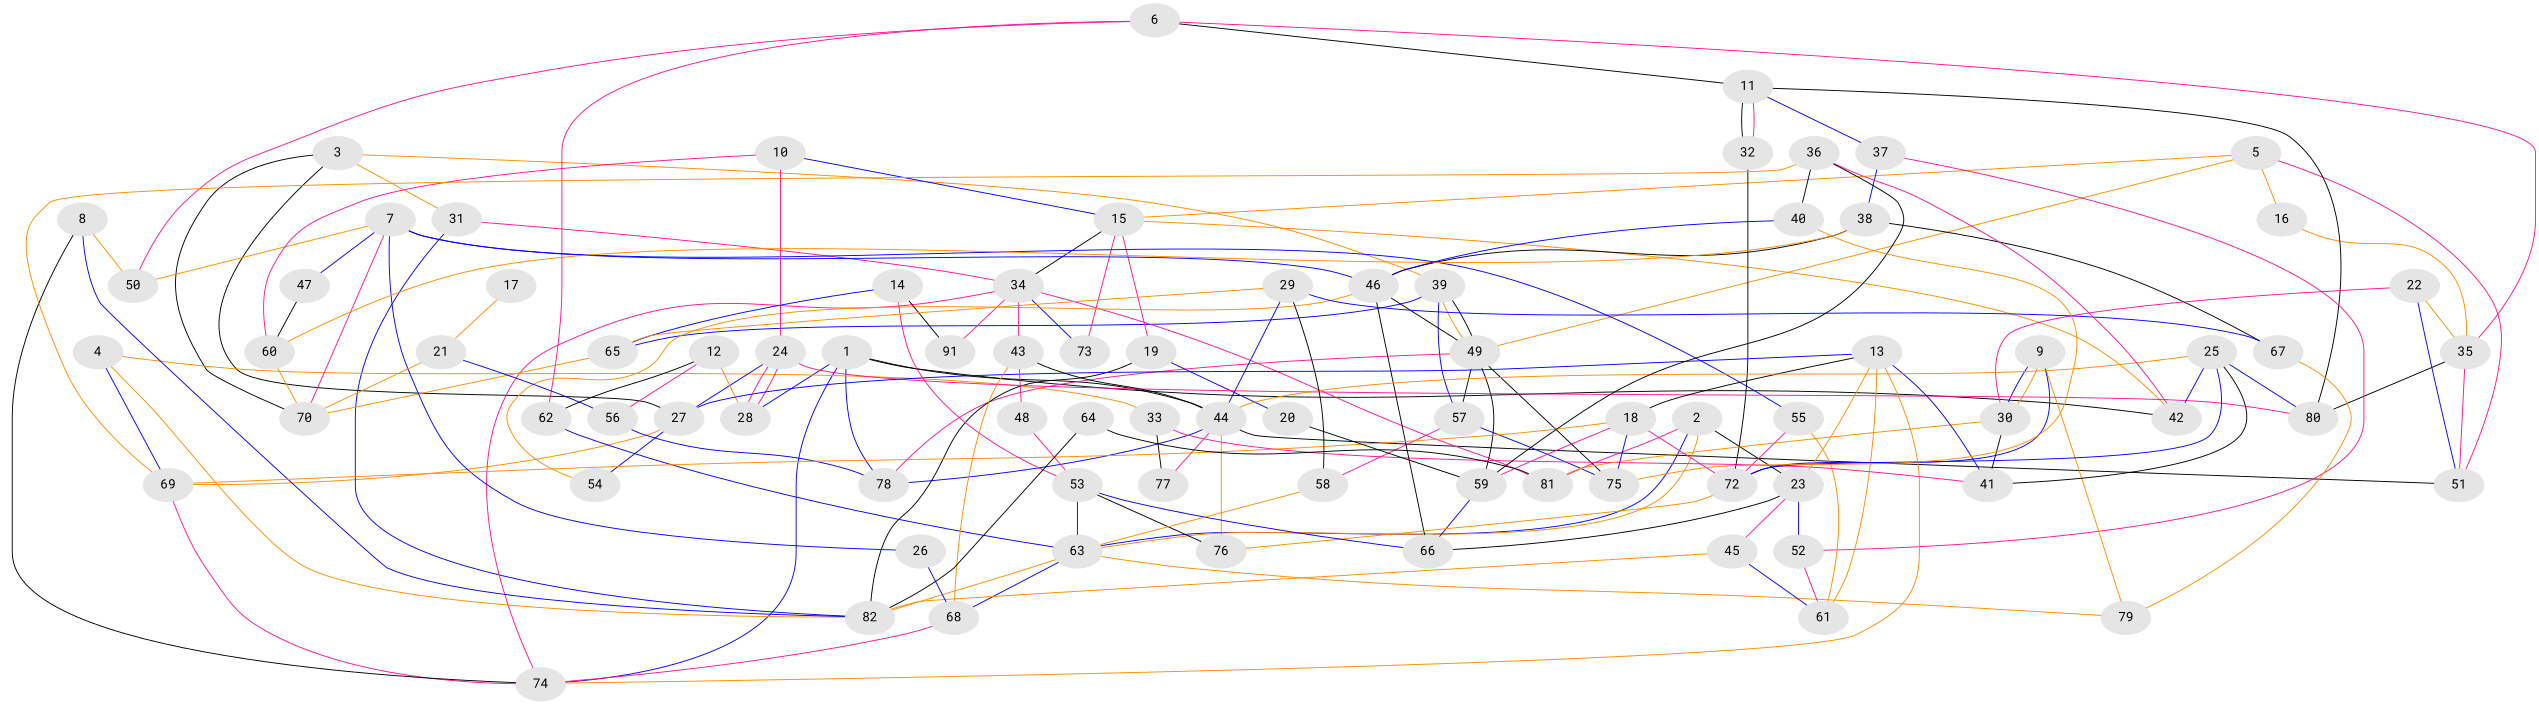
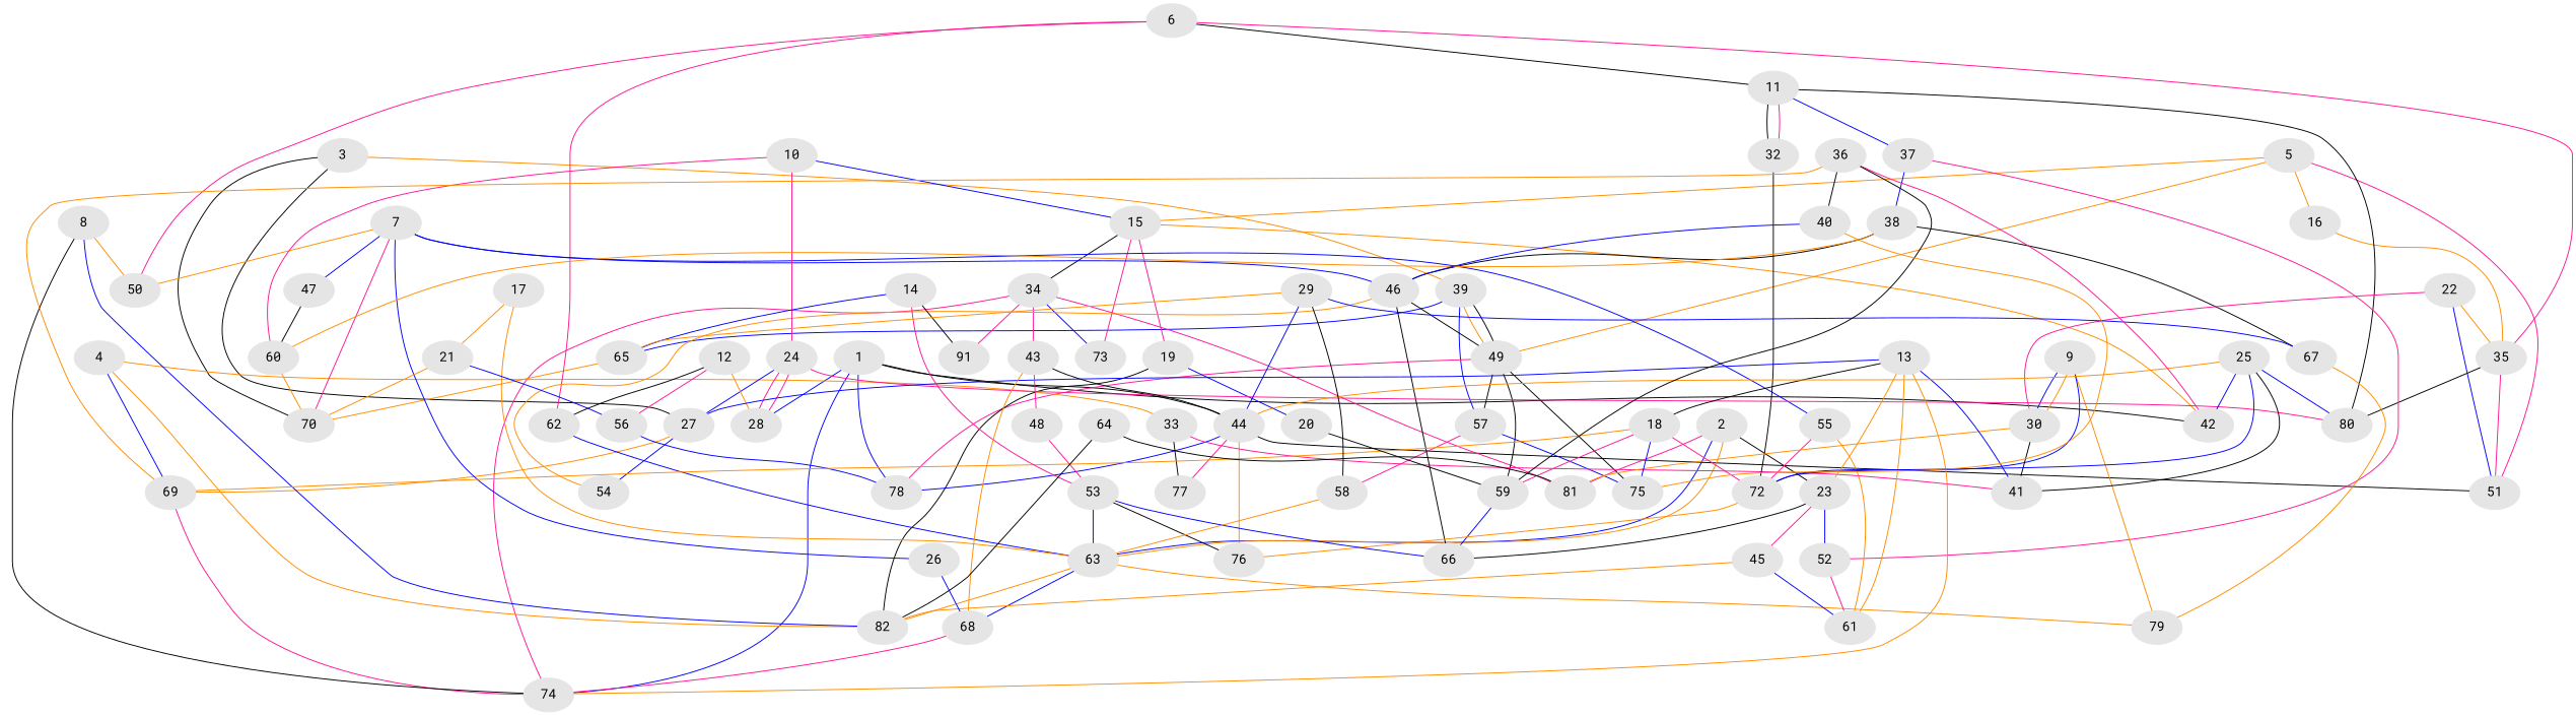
  graph {
    fontname="Roboto Mono"
    node [color=gray90 fontname="Roboto Mono" style=filled]
    edge [color=blue fontname="Roboto Mono"]
    1
    28
    42
    44
    74
    78
    51
    77
    76
    2
    23
    63
    81
    45
    52
    66
    82
    79
    68
    3
    27
-   31
    39
    70
    69
    54
    34
    49
    65
    57
    4
    33
    41
    5
    15
    16
    19
    73
    35
    59
    75
    6
    11
    50
    62
    32
    37
    80
    7
    26
    46
    47
    55
    60
    72
    61
    8
    9
    30
    10
    24
    38
    12
    56
    13
    18
    14
    53
    n69 [label=91]
    20
    43
    17
    21
    22
    25
    29
    58
    67
    48
    36
    40
    64
    1 -- 28
    1 -- 42 [color=black]
    1 -- 44 [color=black]
    1 -- 74
    1 -- 78
    44 -- 78
    44 -- 51 [color=black]
    44 -- 77 [color=deeppink]
    44 -- 76 [color=darkorange]
    2 -- 23 [color=black]
    2 -- 63
    2 -- 63 [color=darkorange]
    2 -- 81 [color=deeppink]
    23 -- 45 [color=deeppink]
    23 -- 52
    23 -- 66 [color=black]
    63 -- 82 [color=darkorange]
    63 -- 79 [color=darkorange]
    63 -- 68
    45 -- 82 [color=darkorange]
    45 -- 61
    52 -- 61 [color=deeppink]
    68 -- 74 [color=deeppink]
    3 -- 27 [color=black]
-   3 -- 31 [color=darkorange]
    3 -- 39 [color=darkorange]
    3 -- 70 [color=black]
    27 -- 69 [color=darkorange]
    27 -- 54
-   31 -- 82
-   31 -- 34 [color=deeppink]
    39 -- 49 [color=darkorange]
    39 -- 49 [color=black]
    39 -- 65
    39 -- 57
    69 -- 74 [color=deeppink]
    34 -- 74 [color=deeppink]
    34 -- 81 [color=deeppink]
    34 -- 73
    34 -- n69 [color=deeppink]
    34 -- 43 [color=deeppink]
    49 -- 78 [color=deeppink]
    49 -- 57 [color=black]
    49 -- 59 [color=black]
    49 -- 75 [color=black]
    65 -- 70 [color=darkorange]
    57 -- 75
    57 -- 58 [color=deeppink]
    4 -- 82 [color=darkorange]
    4 -- 69
    4 -- 33 [color=darkorange]
    33 -- 77 [color=black]
    33 -- 41 [color=deeppink]
    5 -- 51 [color=deeppink]
    5 -- 49 [color=darkorange]
    5 -- 15 [color=darkorange]
    5 -- 16 [color=darkorange]
    15 -- 42 [color=darkorange]
    15 -- 34 [color=black]
    15 -- 19 [color=deeppink]
    15 -- 73 [color=deeppink]
    16 -- 35 [color=darkorange]
    19 -- 82 [color=black]
    19 -- 20
    35 -- 51 [color=deeppink]
    35 -- 80 [color=black]
    59 -- 66
    6 -- 35 [color=deeppink]
    6 -- 11 [color=black]
    6 -- 50 [color=deeppink]
    6 -- 62 [color=deeppink]
    11 -- 32 [color=black]
    11 -- 32 [color=deeppink]
    11 -- 37
    11 -- 80 [color=black]
    62 -- 63
    32 -- 72 [color=black]
    37 -- 52 [color=deeppink]
    37 -- 38
    7 -- 70 [color=deeppink]
    7 -- 50 [color=darkorange]
    7 -- 26
    7 -- 46
    7 -- 47
    7 -- 55
    26 -- 68
    46 -- 66 [color=black]
    46 -- 54 [color=darkorange]
    46 -- 49 [color=black]
    47 -- 60 [color=black]
    55 -- 72 [color=deeppink]
    55 -- 61 [color=darkorange]
    60 -- 70 [color=darkorange]
    72 -- 76 [color=darkorange]
    8 -- 74 [color=black]
    8 -- 82
    8 -- 50 [color=darkorange]
    9 -- 79 [color=darkorange]
    9 -- 72
    9 -- 30
    9 -- 30 [color=darkorange]
    30 -- 81 [color=darkorange]
    30 -- 41 [color=black]
    10 -- 15
    10 -- 60 [color=deeppink]
    10 -- 24 [color=deeppink]
    24 -- 28 [color=deeppink]
    24 -- 28 [color=deeppink]
    24 -- 27
    24 -- 80 [color=deeppink]
    38 -- 46 [color=black]
    38 -- 60 [color=darkorange]
    38 -- 67 [color=black]
    12 -- 28 [color=darkorange]
    12 -- 62 [color=black]
    12 -- 56 [color=deeppink]
    56 -- 78
    13 -- 74 [color=darkorange]
    13 -- 23 [color=darkorange]
    13 -- 27
    13 -- 41
    13 -- 61 [color=darkorange]
    13 -- 18 [color=black]
    18 -- 69 [color=darkorange]
    18 -- 59 [color=deeppink]
    18 -- 75
    18 -- 72 [color=deeppink]
    14 -- 65
    14 -- 53 [color=deeppink]
    14 -- n69 [color=black]
    53 -- 76 [color=black]
    53 -- 63
    53 -- 66
    20 -- 59 [color=black]
    43 -- 44 [color=black]
    43 -- 68 [color=darkorange]
    43 -- 48 [color=deeppink]
+   17 -- 63 [color=darkorange]
    17 -- 21 [color=darkorange]
    21 -- 70 [color=darkorange]
    21 -- 56
    22 -- 51
    22 -- 35 [color=darkorange]
    22 -- 30 [color=deeppink]
    25 -- 42
    25 -- 44 [color=darkorange]
    25 -- 41 [color=black]
    25 -- 80
    25 -- 72
    29 -- 44
    29 -- 65 [color=darkorange]
    29 -- 58 [color=black]
    29 -- 67
    58 -- 63 [color=darkorange]
    67 -- 79 [color=darkorange]
    48 -- 53 [color=deeppink]
    36 -- 42 [color=deeppink]
    36 -- 69 [color=darkorange]
    36 -- 59 [color=black]
    36 -- 40 [color=black]
    40 -- 75 [color=darkorange]
    40 -- 46
    64 -- 81 [color=black]
    64 -- 82 [color=black]
  }
